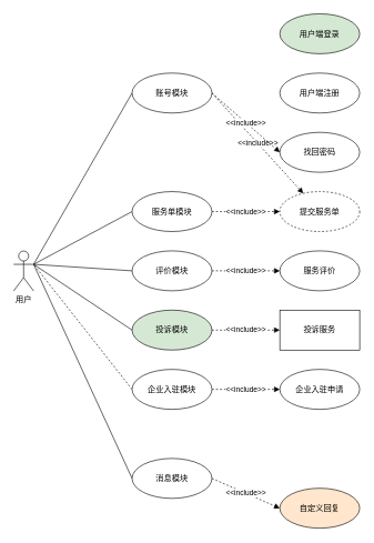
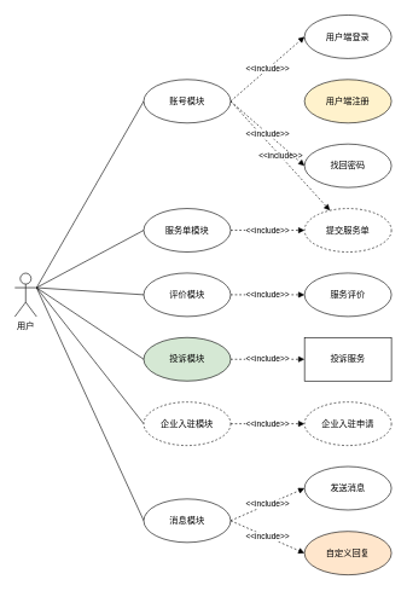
  <mxCell id="0" />
  <mxCell id="1" parent="0" />
  <mxCell id="2" style="rounded=0;orthogonalLoop=1;jettySize=auto;html=1;exitX=1;exitY=0.333;exitDx=0;exitDy=0;exitPerimeter=0;entryX=0;entryY=0.5;entryDx=0;entryDy=0;endArrow=none;endFill=0;" parent="1" source="6" target="29" edge="1"><mxGeometry relative="1" as="geometry" /></mxCell>
  <mxCell id="3" style="edgeStyle=none;rounded=0;orthogonalLoop=1;jettySize=auto;html=1;exitX=1;exitY=0.333;exitDx=0;exitDy=0;exitPerimeter=0;entryX=0;entryY=0.5;entryDx=0;entryDy=0;endArrow=none;endFill=0;" parent="1" source="6" target="30" edge="1"><mxGeometry relative="1" as="geometry" /></mxCell>
  <mxCell id="4" style="edgeStyle=none;rounded=0;orthogonalLoop=1;jettySize=auto;html=1;exitX=1;exitY=0.333;exitDx=0;exitDy=0;exitPerimeter=0;entryX=0;entryY=0.5;entryDx=0;entryDy=0;endArrow=none;endFill=0;" parent="1" source="6" target="31" edge="1"><mxGeometry relative="1" as="geometry" /></mxCell>
  <mxCell id="5" style="edgeStyle=none;rounded=0;orthogonalLoop=1;jettySize=auto;html=1;exitX=1;exitY=0.333;exitDx=0;exitDy=0;exitPerimeter=0;entryX=0;entryY=0.5;entryDx=0;entryDy=0;endArrow=none;endFill=0;" parent="1" source="6" target="32" edge="1"><mxGeometry relative="1" as="geometry" /></mxCell>
  <mxCell id="6" value="用户" style="shape=umlActor;verticalLabelPosition=bottom;labelBackgroundColor=#ffffff;verticalAlign=top;html=1;outlineConnect=0;" parent="1" vertex="1"><mxGeometry x="20" y="376.25" width="30" height="60" as="geometry" /></mxCell>
+ <mxCell id="7" value="&amp;lt;&amp;lt;include&amp;gt;&amp;gt;" style="edgeStyle=none;rounded=0;orthogonalLoop=1;jettySize=auto;html=1;exitX=1;exitY=0.5;exitDx=0;exitDy=0;entryX=0;entryY=0.5;entryDx=0;entryDy=0;endArrow=block;endFill=1;dashed=1;" parent="1" source="29" target="23" edge="1"><mxGeometry relative="1" as="geometry" /></mxCell>
  <mxCell id="8" value="&amp;lt;&amp;lt;include&amp;gt;&amp;gt;" style="edgeStyle=none;rounded=0;orthogonalLoop=1;jettySize=auto;html=1;exitX=1;exitY=0.5;exitDx=0;exitDy=0;endArrow=block;endFill=1;dashed=1;" parent="1" source="29" target="19" edge="1"><mxGeometry relative="1" as="geometry" /></mxCell>
  <mxCell id="9" value="&amp;lt;&amp;lt;include&amp;gt;&amp;gt;" style="edgeStyle=none;rounded=0;orthogonalLoop=1;jettySize=auto;html=1;exitX=1;exitY=0.5;exitDx=0;exitDy=0;entryX=0;entryY=0.5;entryDx=0;entryDy=0;endArrow=block;endFill=1;dashed=1;" parent="1" source="29" target="25" edge="1"><mxGeometry relative="1" as="geometry" /></mxCell>
  <mxCell id="10" value="&amp;lt;&amp;lt;include&amp;gt;&amp;gt;" style="edgeStyle=none;rounded=0;orthogonalLoop=1;jettySize=auto;html=1;exitX=1;exitY=0.5;exitDx=0;exitDy=0;entryX=0;entryY=0.5;entryDx=0;entryDy=0;endArrow=block;endFill=1;dashed=1;" parent="1" source="30" target="19" edge="1"><mxGeometry relative="1" as="geometry" /></mxCell>
  <mxCell id="11" value="&amp;lt;&amp;lt;include&amp;gt;&amp;gt;" style="edgeStyle=none;rounded=0;orthogonalLoop=1;jettySize=auto;html=1;exitX=1;exitY=0.5;exitDx=0;exitDy=0;entryX=0;entryY=0.5;entryDx=0;entryDy=0;endArrow=block;endFill=1;dashed=1;" parent="1" source="31" target="21" edge="1"><mxGeometry relative="1" as="geometry" /></mxCell>
  <mxCell id="12" value="&amp;lt;&amp;lt;include&amp;gt;&amp;gt;" style="edgeStyle=none;rounded=0;orthogonalLoop=1;jettySize=auto;html=1;exitX=1;exitY=0.5;exitDx=0;exitDy=0;entryX=0;entryY=0.5;entryDx=0;entryDy=0;endArrow=block;endFill=1;dashed=1;" parent="1" source="32" target="20" edge="1"><mxGeometry relative="1" as="geometry" /></mxCell>
- <mxCell id="13" style="edgeStyle=none;rounded=0;orthogonalLoop=1;jettySize=auto;html=1;exitX=0;exitY=0.5;exitDx=0;exitDy=0;endArrow=none;endFill=0;entryX=1;entryY=0.333;entryDx=0;entryDy=0;entryPerimeter=0;dashed=1;" parent="1" source="33" target="6" edge="1"><mxGeometry relative="1" as="geometry"><mxPoint x="50" y="355" as="targetPoint" /></mxGeometry></mxCell>
+ <mxCell id="13" style="edgeStyle=none;rounded=0;orthogonalLoop=1;jettySize=auto;html=1;exitX=0;exitY=0.5;exitDx=0;exitDy=0;endArrow=none;endFill=0;entryX=1;entryY=0.333;entryDx=0;entryDy=0;entryPerimeter=0;" parent="1" source="33" target="6" edge="1"><mxGeometry relative="1" as="geometry"><mxPoint x="50" y="355" as="targetPoint" /></mxGeometry></mxCell>
  <mxCell id="14" value="&amp;lt;&amp;lt;include&amp;gt;&amp;gt;" style="edgeStyle=none;rounded=0;orthogonalLoop=1;jettySize=auto;html=1;exitX=1;exitY=0.5;exitDx=0;exitDy=0;entryX=0;entryY=0.5;entryDx=0;entryDy=0;endArrow=block;endFill=1;dashed=1;" parent="1" source="33" target="22" edge="1"><mxGeometry relative="1" as="geometry" /></mxCell>
  <mxCell id="15" style="edgeStyle=none;rounded=0;orthogonalLoop=1;jettySize=auto;html=1;exitX=0;exitY=0.5;exitDx=0;exitDy=0;entryX=1;entryY=0.333;entryDx=0;entryDy=0;entryPerimeter=0;endArrow=none;endFill=0;" parent="1" source="34" target="6" edge="1"><mxGeometry relative="1" as="geometry" /></mxCell>
+ <mxCell id="16" value="&amp;lt;&amp;lt;include&amp;gt;&amp;gt;" style="edgeStyle=none;rounded=0;orthogonalLoop=1;jettySize=auto;html=1;exitX=1;exitY=0.5;exitDx=0;exitDy=0;entryX=0;entryY=0.5;entryDx=0;entryDy=0;endArrow=block;endFill=1;dashed=1;" parent="1" source="34" target="26" edge="1"><mxGeometry relative="1" as="geometry" /></mxCell>
  <mxCell id="17" value="&amp;lt;&amp;lt;include&amp;gt;&amp;gt;" style="edgeStyle=none;rounded=0;orthogonalLoop=1;jettySize=auto;html=1;exitX=1;exitY=0.5;exitDx=0;exitDy=0;entryX=0;entryY=0.5;entryDx=0;entryDy=0;endArrow=block;endFill=1;dashed=1;" parent="1" source="34" target="27" edge="1"><mxGeometry relative="1" as="geometry" /></mxCell>
  <mxCell id="18" value="" style="group" parent="1" vertex="1" connectable="0"><mxGeometry x="420" width="120" height="772.5" as="geometry" y="20" /></mxCell>
  <mxCell id="19" value="提交服务单" style="ellipse;whiteSpace=wrap;html=1;dashed=1;" parent="18" vertex="1"><mxGeometry y="267" width="120" height="60" as="geometry" /></mxCell>
  <mxCell id="20" value="投诉服务" style="whiteSpace=wrap;html=1;rounded=0;" parent="18" vertex="1"><mxGeometry y="445" width="120" height="60" as="geometry" /></mxCell>
  <mxCell id="21" value="服务评价" style="ellipse;whiteSpace=wrap;html=1;" parent="18" vertex="1"><mxGeometry y="356" width="120" height="60" as="geometry" /></mxCell>
- <mxCell id="22" value="企业入驻申请" style="ellipse;whiteSpace=wrap;html=1;" parent="18" vertex="1"><mxGeometry y="534" width="120" height="60" as="geometry" /></mxCell>
- <mxCell id="23" value="用户端登录" style="ellipse;whiteSpace=wrap;html=1;fillColor=#d5e8d4;" parent="18" vertex="1"><mxGeometry width="120" height="60" as="geometry" /></mxCell>
- <mxCell id="24" value="用户端注册" style="ellipse;whiteSpace=wrap;html=1;" parent="18" vertex="1"><mxGeometry y="89" width="120" height="60" as="geometry" /></mxCell>
+ <mxCell id="22" value="企业入驻申请" style="ellipse;whiteSpace=wrap;html=1;dashed=1;" parent="18" vertex="1"><mxGeometry y="534" width="120" height="60" as="geometry" /></mxCell>
+ <mxCell id="23" value="用户端登录" style="ellipse;whiteSpace=wrap;html=1;" parent="18" vertex="1"><mxGeometry width="120" height="60" as="geometry" /></mxCell>
+ <mxCell id="24" value="用户端注册" style="ellipse;whiteSpace=wrap;html=1;fillColor=#fff2cc;" parent="18" vertex="1"><mxGeometry y="89" width="120" height="60" as="geometry" /></mxCell>
  <mxCell id="25" value="找回密码" style="ellipse;whiteSpace=wrap;html=1;" parent="18" vertex="1"><mxGeometry y="178" width="120" height="60" as="geometry" /></mxCell>
+ <mxCell id="26" value="发送消息" style="ellipse;whiteSpace=wrap;html=1;" parent="18" vertex="1"><mxGeometry y="623" width="120" height="60" as="geometry" /></mxCell>
  <mxCell id="27" value="自定义回复" style="ellipse;whiteSpace=wrap;html=1;fillColor=#ffe6cc;" parent="18" vertex="1"><mxGeometry y="712.5" width="120" height="60" as="geometry" /></mxCell>
  <mxCell id="28" value="" style="group" parent="1" vertex="1" connectable="0"><mxGeometry x="198" y="109" width="120" height="638.75" as="geometry" /></mxCell>
  <mxCell id="29" value="账号模块" style="ellipse;whiteSpace=wrap;html=1;" parent="28" vertex="1"><mxGeometry width="120" height="60" as="geometry" /></mxCell>
  <mxCell id="30" value="服务单模块" style="ellipse;whiteSpace=wrap;html=1;flipV=1;" parent="28" vertex="1"><mxGeometry y="178" width="120" height="60" as="geometry" /></mxCell>
  <mxCell id="31" value="评价模块" style="ellipse;whiteSpace=wrap;html=1;flipV=1;" parent="28" vertex="1"><mxGeometry y="267" width="120" height="60" as="geometry" /></mxCell>
  <mxCell id="32" value="投诉模块" style="ellipse;whiteSpace=wrap;html=1;flipV=1;fillColor=#d5e8d4;" parent="28" vertex="1"><mxGeometry y="356" width="120" height="60" as="geometry" /></mxCell>
- <mxCell id="33" value="企业入驻模块" style="ellipse;whiteSpace=wrap;html=1;" parent="28" vertex="1"><mxGeometry y="445" width="120" height="60" as="geometry" /></mxCell>
+ <mxCell id="33" value="企业入驻模块" style="ellipse;whiteSpace=wrap;html=1;dashed=1;" parent="28" vertex="1"><mxGeometry y="445" width="120" height="60" as="geometry" /></mxCell>
  <mxCell id="34" value="消息模块" style="ellipse;whiteSpace=wrap;html=1;" parent="28" vertex="1"><mxGeometry y="578.75" width="120" height="60" as="geometry" /></mxCell>
